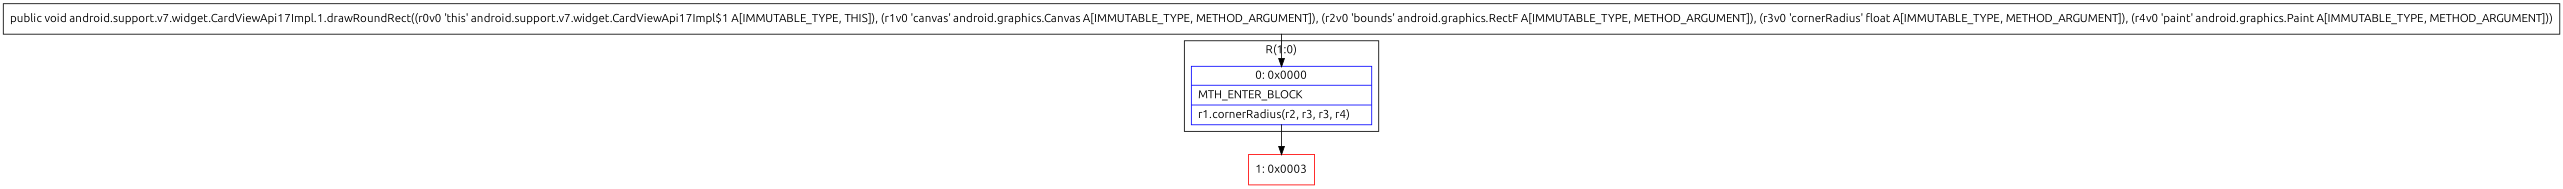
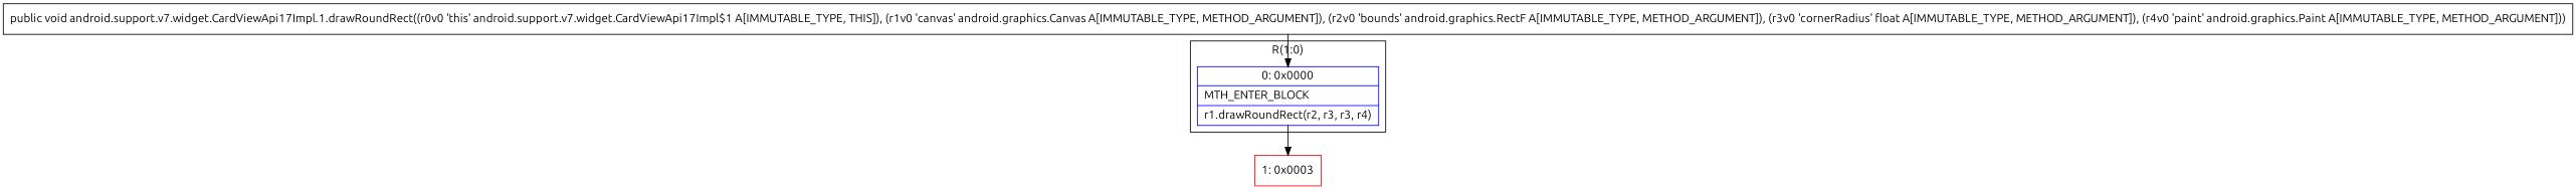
  digraph {
    fontname=Ubuntu
    node [shape=record fontname=Ubuntu]
    edge [fontname=Ubuntu]
-   n1 [color=blue label="{0\:\ 0x0000|MTH_ENTER_BLOCK\l|r1.cornerRadius(r2, r3, r3, r4)\l}"]
+   n1 [color=blue label="{0\:\ 0x0000|MTH_ENTER_BLOCK\l|r1.drawRoundRect(r2, r3, r3, r4)\l}"]
    n2 [color=red label="{1\:\ 0x0003}"]
    n3 [label="{public void android.support.v7.widget.CardViewApi17Impl.1.drawRoundRect((r0v0 'this' android.support.v7.widget.CardViewApi17Impl$1 A[IMMUTABLE_TYPE, THIS]), (r1v0 'canvas' android.graphics.Canvas A[IMMUTABLE_TYPE, METHOD_ARGUMENT]), (r2v0 'bounds' android.graphics.RectF A[IMMUTABLE_TYPE, METHOD_ARGUMENT]), (r3v0 'cornerRadius' float A[IMMUTABLE_TYPE, METHOD_ARGUMENT]), (r4v0 'paint' android.graphics.Paint A[IMMUTABLE_TYPE, METHOD_ARGUMENT])) }"]
    subgraph cluster_1 {
      label="R(1:0)"
      n1
    }
    n1 -> n2
    n3 -> n1
  }
